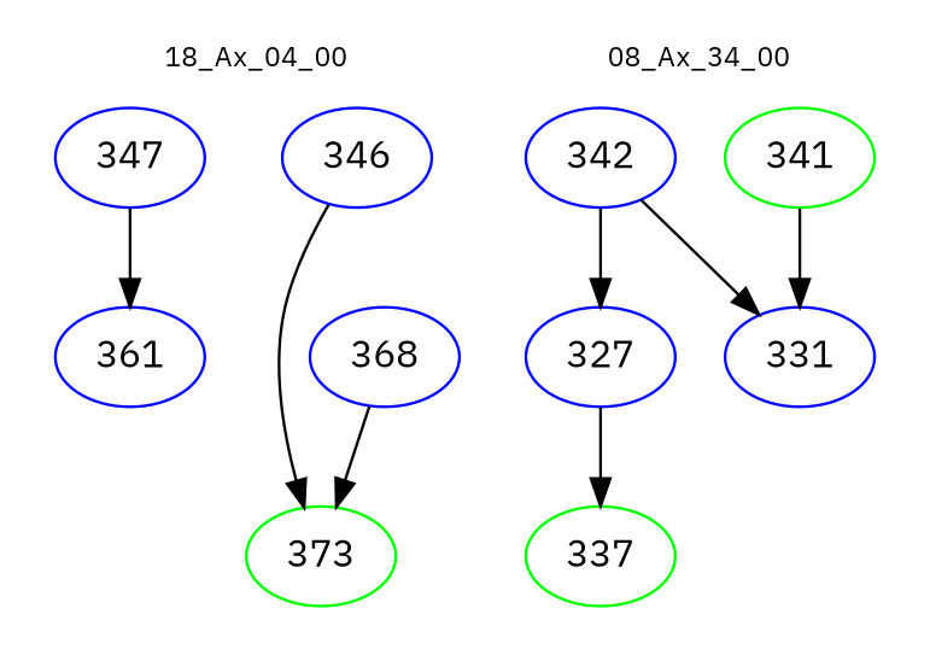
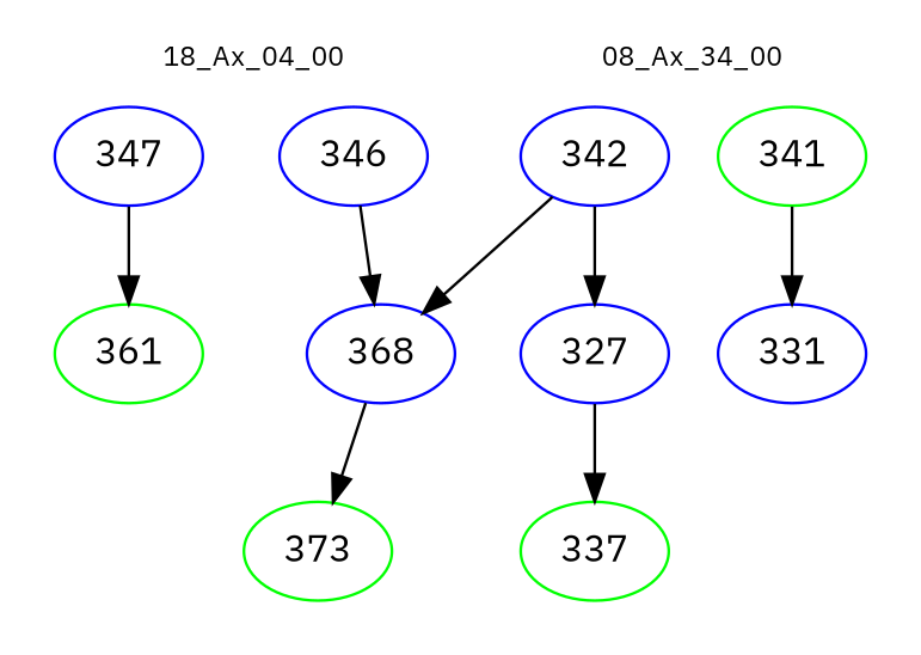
  digraph {
    fontname="IBM Plex Sans"
    node [color=blue fontname="IBM Plex Sans"]
    edge [color=black fontname="IBM Plex Sans"]
    n1 [label=346]
    n2 [label=347]
    n3 [label=368]
-   n4 [label=361]
+   n4 [color=green label=361]
    n5 [color=green label=373]
    n6 [label=342]
    n7 [label=327]
    n8 [label=331]
    n9 [color=green label=337]
    n10 [color=green label=341]
    subgraph cluster_1 {
      color=white
      fontsize=10
      label="18_Ax_04_00"
      n1
      n2
      n3
      n4
      n5
    }
    subgraph cluster_2 {
      color=white
      fontsize=10
      label="08_Ax_34_00"
      n6
      n7
      n8
      n9
      n10
    }
-   n1 -> n5
+   n1 -> n3
    n2 -> n4
    n3 -> n5
    n6 -> n7
-   n6 -> n8
+   n6 -> n3
    n7 -> n9
    n10 -> n8
  }
